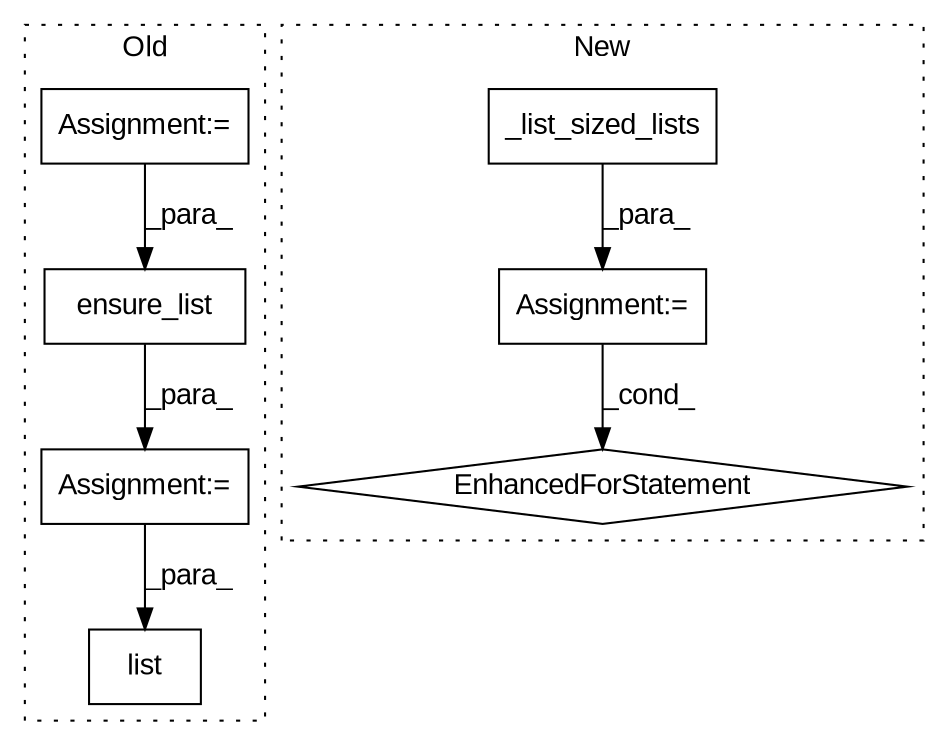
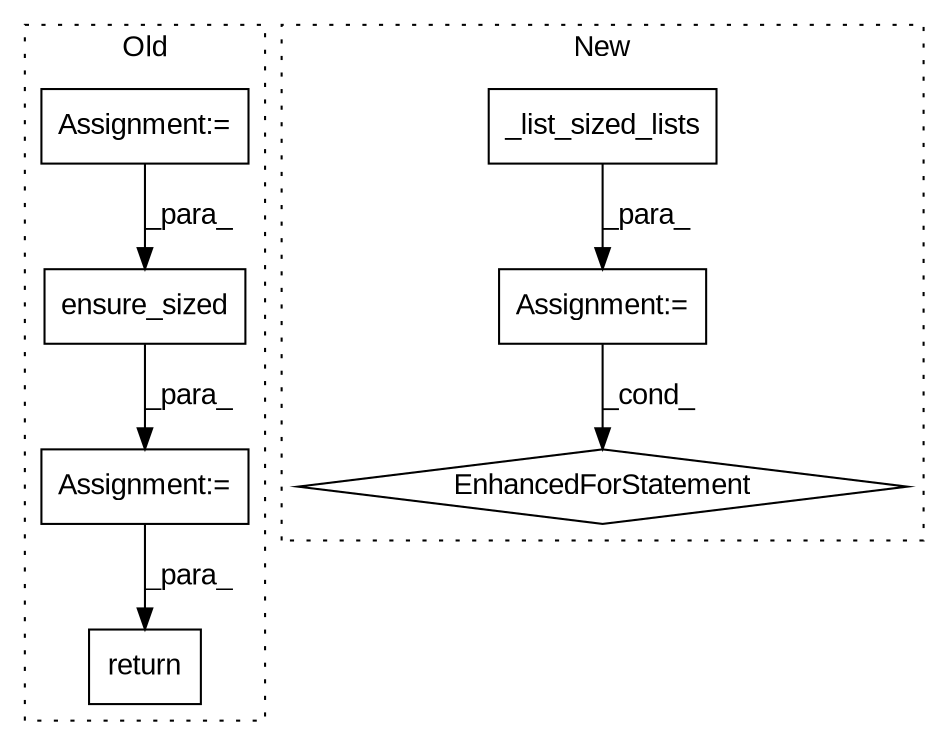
  digraph {
    fontname="Liberation Sans"
    node [a=7 fontname="Liberation Sans" shape=box]
    edge [fontname="Liberation Sans"]
-   n1 [a=41 l=16 label=list s=1241]
-   n2 [a=32 l="12,1" label=ensure_list s="920,941"]
+   n1 [a=41 l=16 label=return s=1241]
+   n2 [a=32 l="12,1" label=ensure_sized s="920,941"]
    n3 [l=9 label="Assignment:=" s=895]
    n4 [l=37 label="Assignment:=" s=1329]
    n5 [a=32 l="20,1" label=_list_sized_lists s="2700,2729"]
    n6 [a=70 l="57,2" label=EnhancedForStatement s="2844,2966" shape=diamond]
    n7 [l="53,2" label="Assignment:=" s="2622,2730"]
    subgraph cluster_1 {
      label=Old
      style=dotted
      n1
      n2
      n3
      n4
    }
    subgraph cluster_2 {
      label=New
      style=dotted
      n5
      n6
      n7
    }
    n2 -> n4 [label=_para_]
    n3 -> n2 [label=_para_]
    n4 -> n1 [label=_para_]
    n5 -> n7 [label=_para_]
    n7 -> n6 [label=_cond_]
  }
